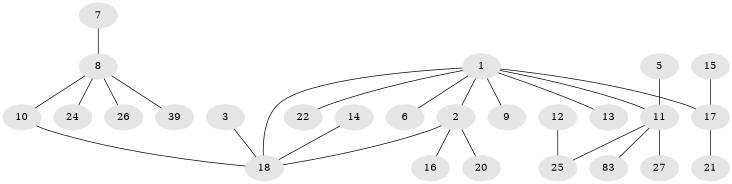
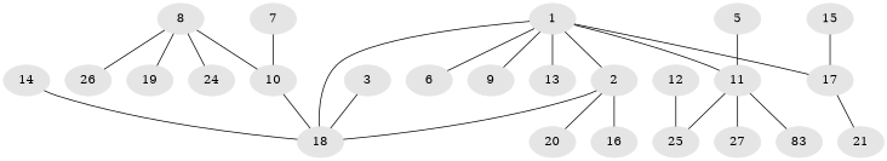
  graph {
    node [color=gray90 style=filled]
    edge [weight=1.0]
    1
    2
    6
    9
    11
    13
    17
    18
-   22
    16
    20
    n12 [label=83]
    25
    27
    21
    3
    8
    10
-   19 [label=39]
+   19
    24
    26
    5
    7
    12
    14
    15
    1 -- 2
    1 -- 6
    1 -- 9
    1 -- 11
    1 -- 13
    1 -- 17
    1 -- 18
-   1 -- 22
    2 -- 18
    2 -- 16
    2 -- 20
    11 -- n12
    11 -- 25
    11 -- 27
    17 -- 21
    3 -- 18
    8 -- 10
    8 -- 19
    8 -- 24
    8 -- 26
    10 -- 18
    5 -- 11
-   7 -- 8
+   7 -- 10
    12 -- 25
    14 -- 18
    15 -- 17
  }
